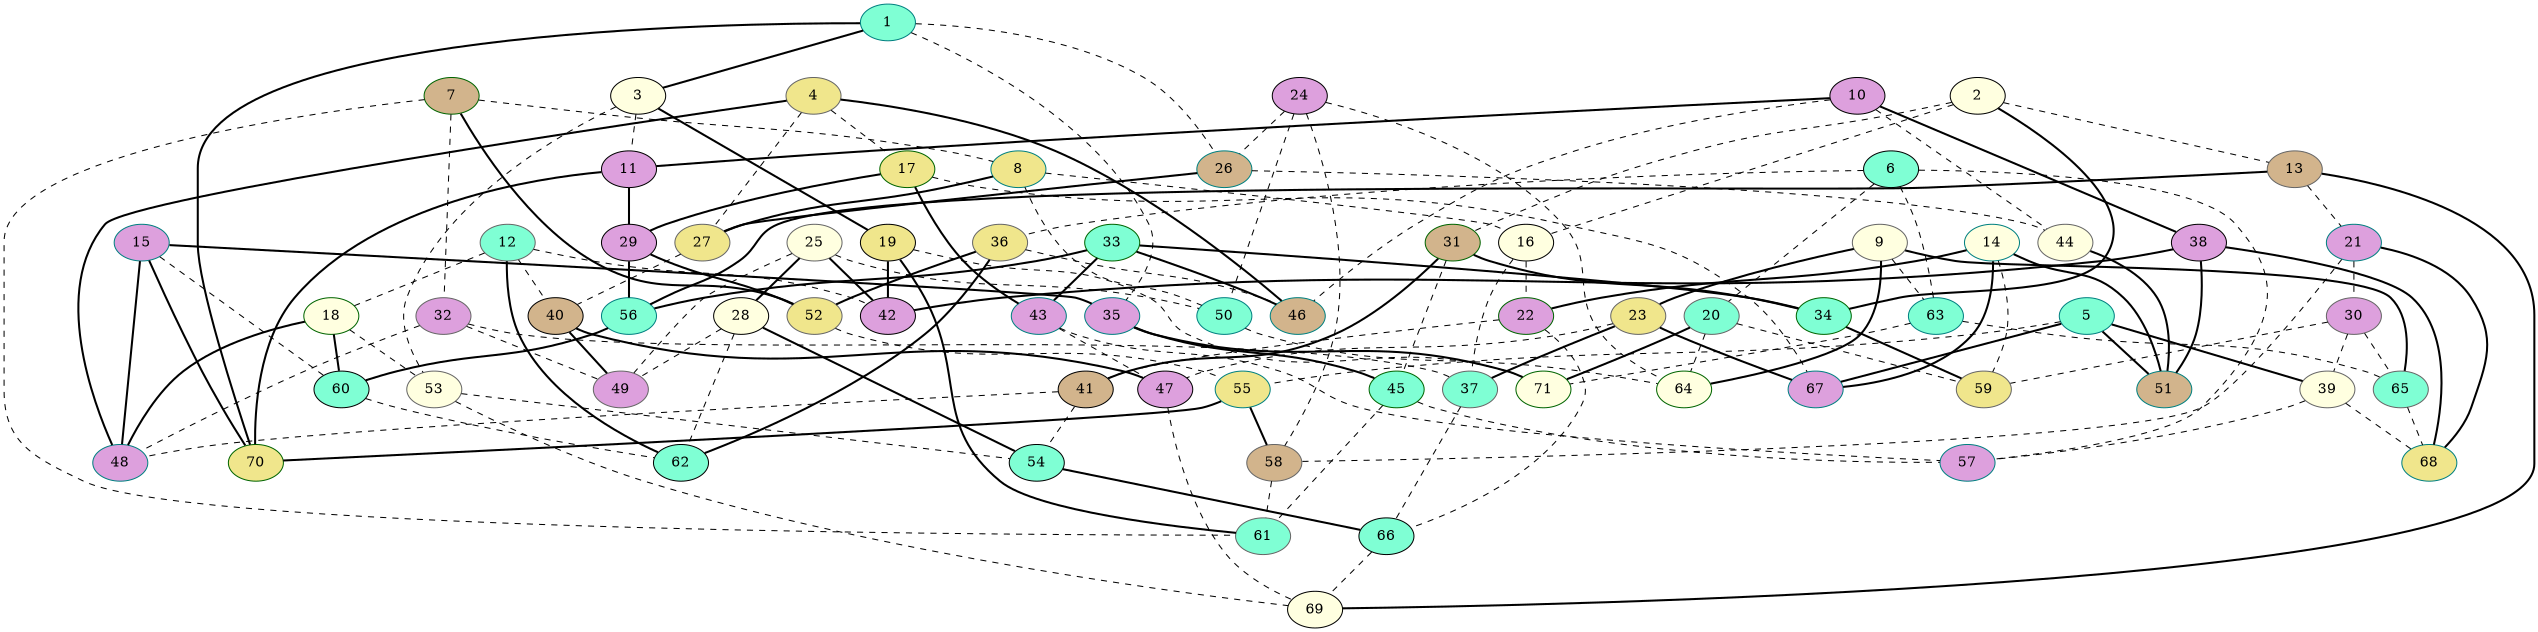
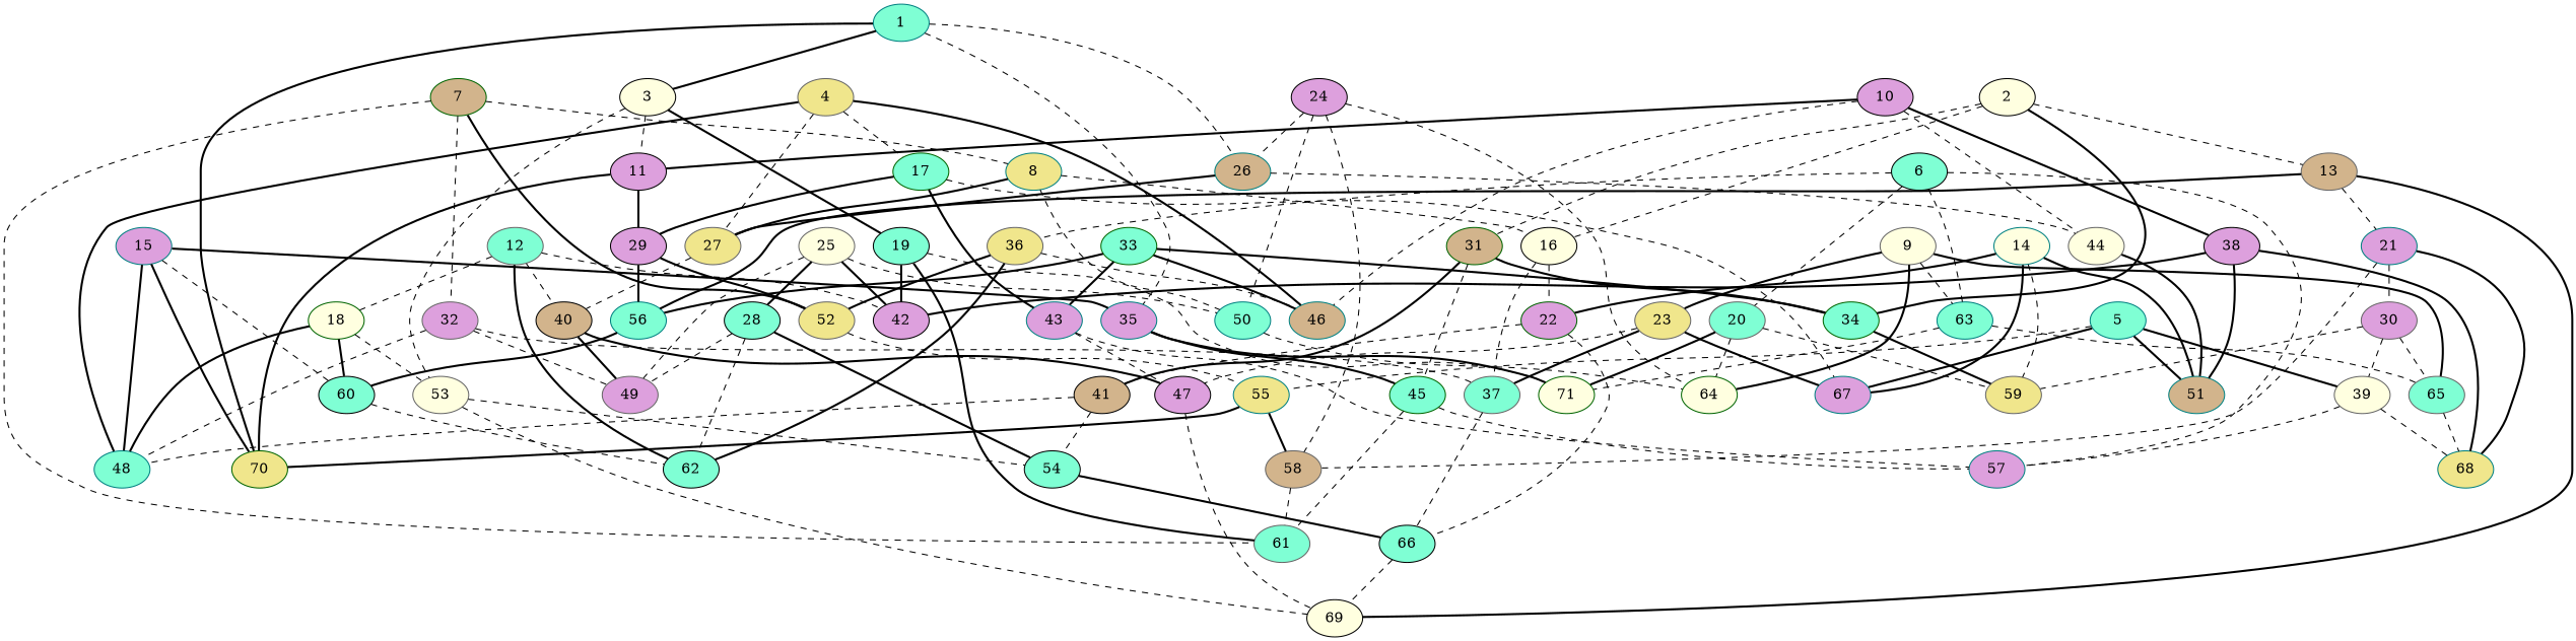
  graph {
    node [color=gray40 fillcolor=aquamarine style=filled]
    edge [style=dashed]
    1 [color=teal]
    3 [color=black fillcolor=lightyellow]
    26 [color=teal fillcolor=tan]
    35 [color=teal fillcolor=plum]
    70 [color=darkgreen fillcolor=khaki]
    11 [color=black fillcolor=plum]
-   19 [color=black fillcolor=khaki]
+   19 [color=black]
    53 [fillcolor=lightyellow]
    27 [fillcolor=khaki]
    44 [fillcolor=lightyellow]
    71 [color=darkgreen fillcolor=lightyellow]
    45 [color=darkgreen]
    2 [color=black fillcolor=lightyellow]
    13 [fillcolor=tan]
    16 [color=black fillcolor=lightyellow]
    31 [color=darkgreen fillcolor=tan]
    34 [color=darkgreen]
    21 [color=teal fillcolor=plum]
    56 [color=teal]
    69 [color=black fillcolor=lightyellow]
    22 [color=darkgreen fillcolor=plum]
    37
    41 [color=black fillcolor=tan]
    59 [fillcolor=khaki]
    29 [color=black fillcolor=plum]
    61
    42 [color=black fillcolor=plum]
    54 [color=black]
    4 [fillcolor=khaki]
-   17 [color=darkgreen fillcolor=khaki]
+   17 [color=darkgreen]
    46 [color=teal fillcolor=tan]
-   48 [color=teal fillcolor=plum]
+   48 [color=teal]
    67 [color=teal fillcolor=plum]
    43 [color=teal fillcolor=plum]
    40 [color=black fillcolor=tan]
    5 [color=teal]
    39 [fillcolor=lightyellow]
    51 [color=teal fillcolor=tan]
    55 [color=teal fillcolor=khaki]
    57 [color=teal fillcolor=plum]
    68 [color=teal fillcolor=khaki]
    58 [fillcolor=tan]
    6 [color=black]
    20
    36 [fillcolor=khaki]
    63 [color=teal]
    64 [color=darkgreen fillcolor=lightyellow]
    52 [fillcolor=khaki]
    62 [color=black]
    65
    7 [color=darkgreen fillcolor=tan]
    8 [color=teal fillcolor=khaki]
    32 [fillcolor=plum]
    50 [color=teal]
    49 [fillcolor=plum]
    9 [fillcolor=lightyellow]
    23 [fillcolor=khaki]
    47 [color=black fillcolor=plum]
    10 [color=black fillcolor=plum]
    38 [color=black fillcolor=plum]
    18 [color=darkgreen fillcolor=lightyellow]
    12
    60 [color=black]
    30 [fillcolor=plum]
    14 [color=teal fillcolor=lightyellow]
    66 [color=black]
    15 [color=teal fillcolor=plum]
    24 [color=black fillcolor=plum]
    25 [fillcolor=lightyellow]
-   28 [color=black fillcolor=lightyellow]
+   28 [color=black]
    33 [color=darkgreen]
    1 -- 3 [style=bold]
    1 -- 26
    1 -- 35
    1 -- 70 [style=bold]
    3 -- 11
    3 -- 19 [style=bold]
    3 -- 53
    26 -- 27 [style=bold]
    26 -- 44
    35 -- 71 [style=bold]
    35 -- 45 [style=bold]
    11 -- 70 [style=bold]
    11 -- 29 [style=bold]
    19 -- 71
    19 -- 61 [style=bold]
    19 -- 42 [style=bold]
    53 -- 69
    53 -- 54
    27 -- 40
    44 -- 51 [style=bold]
    45 -- 61
    45 -- 57
    2 -- 13
    2 -- 16
    2 -- 31
    2 -- 34 [style=bold]
    13 -- 21
    13 -- 56 [style=bold]
    13 -- 69 [style=bold]
    16 -- 22
    16 -- 37
    31 -- 45
    31 -- 34 [style=bold]
    31 -- 41 [style=bold]
    34 -- 59 [style=bold]
    21 -- 68 [style=bold]
    21 -- 58
    21 -- 30
    56 -- 60 [style=bold]
    22 -- 41
    22 -- 66
    37 -- 66
    41 -- 54
    41 -- 48
    29 -- 56 [style=bold]
    29 -- 52 [style=bold]
    54 -- 66 [style=bold]
    4 -- 27
    4 -- 17
    4 -- 46 [style=bold]
    4 -- 48 [style=bold]
    17 -- 29 [style=bold]
    17 -- 67
    17 -- 43 [style=bold]
    43 -- 57
    43 -- 47
    40 -- 49 [style=bold]
    40 -- 47 [style=bold]
    5 -- 67 [style=bold]
    5 -- 39 [style=bold]
    5 -- 51 [style=bold]
    5 -- 55
    39 -- 57
    39 -- 68
    55 -- 70 [style=bold]
    55 -- 58 [style=bold]
    58 -- 61
    6 -- 57
    6 -- 20
    6 -- 36
    6 -- 63
    20 -- 71 [style=bold]
    20 -- 59
    20 -- 64
    36 -- 46
    36 -- 52 [style=bold]
    36 -- 62 [style=bold]
    63 -- 71
    63 -- 65
    52 -- 55
    65 -- 68
    7 -- 61
    7 -- 52 [style=bold]
    7 -- 8
    7 -- 32
    8 -- 27 [style=bold]
    8 -- 16
    8 -- 50
    32 -- 37
    32 -- 48
    32 -- 49
    50 -- 64
    9 -- 63
    9 -- 64 [style=bold]
    9 -- 65 [style=bold]
    9 -- 23 [style=bold]
    23 -- 37 [style=bold]
    23 -- 67 [style=bold]
    23 -- 47
    47 -- 69
    10 -- 11 [style=bold]
    10 -- 44
    10 -- 46
    10 -- 38 [style=bold]
    38 -- 42 [style=bold]
    38 -- 51 [style=bold]
    38 -- 68 [style=bold]
    18 -- 53
    18 -- 48 [style=bold]
    18 -- 60 [style=bold]
    12 -- 42
    12 -- 40
    12 -- 62 [style=bold]
    12 -- 18
    60 -- 62
    30 -- 59
    30 -- 39
    30 -- 65
    14 -- 22 [style=bold]
    14 -- 59
    14 -- 67 [style=bold]
    14 -- 51 [style=bold]
    66 -- 69
    15 -- 35 [style=bold]
    15 -- 70 [style=bold]
    15 -- 48 [style=bold]
    15 -- 60
    24 -- 26
    24 -- 58
    24 -- 64
    24 -- 50
    25 -- 42 [style=bold]
    25 -- 50
    25 -- 49
    25 -- 28 [style=bold]
    28 -- 54 [style=bold]
    28 -- 62
    28 -- 49
    33 -- 34 [style=bold]
    33 -- 56 [style=bold]
    33 -- 46 [style=bold]
    33 -- 43 [style=bold]
  }
